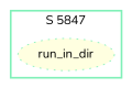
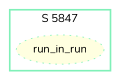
  digraph {
    rankdir=LR
    fontname=Nunito
-   n1 [color="#80F0B8" label=run_in_dir shape=ellipse style="dotted,filled" fillcolor=lightyellow fontname=Nunito]
+   n1 [color="#80F0B8" label=run_in_run shape=ellipse style="dotted,filled" fillcolor=lightyellow fontname=Nunito]
    subgraph cluster_1 {
      color="#80F0B8"
      label="S 5847"
      style=bold
      n1
    }
  }
